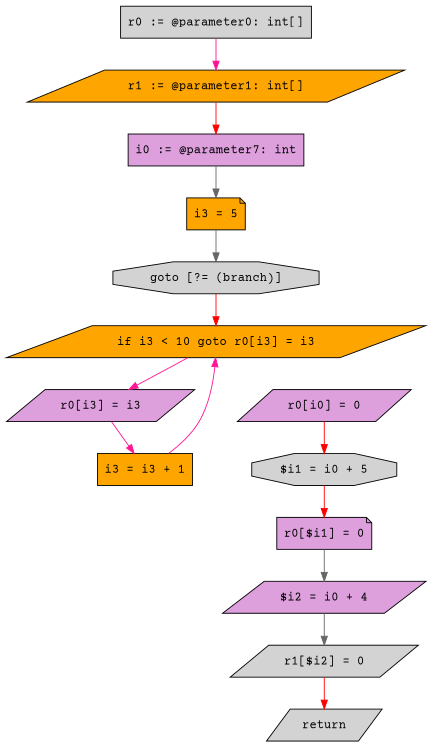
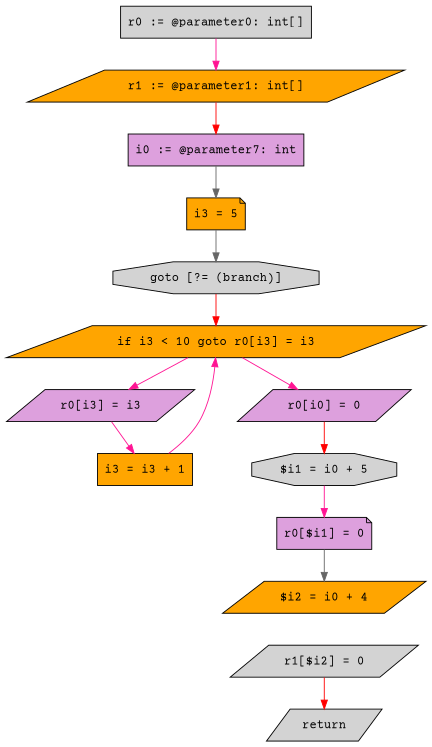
  digraph {
    fontname="Courier Prime"
    node [fillcolor=lightgrey fontname="Courier Prime" shape=parallelogram style=filled]
    edge [color=deeppink fontname="Courier Prime"]
    "r0 := @parameter0: int[]" [shape=box]
    "r1 := @parameter1: int[]" [fillcolor=orange]
    n3 [fillcolor=plum label="i0 := @parameter7: int" shape=box]
    n4 [fillcolor=orange label="i3 = 5" shape=note]
    "goto [?= (branch)]" [shape=octagon]
    "if i3 < 10 goto r0[i3] = i3" [fillcolor=orange]
    "r0[i3] = i3" [fillcolor=plum]
    "r0[i0] = 0" [fillcolor=plum]
    "i3 = i3 + 1" [fillcolor=orange shape=box]
    "$i1 = i0 + 5" [shape=octagon]
    "r0[$i1] = 0" [fillcolor=plum shape=note]
-   "$i2 = i0 + 4" [fillcolor=plum]
+   "$i2 = i0 + 4" [fillcolor=orange]
    "r1[$i2] = 0"
    return
    "r0 := @parameter0: int[]" -> "r1 := @parameter1: int[]"
    "r1 := @parameter1: int[]" -> n3 [color=red]
    n3 -> n4 [color=gray40]
    n4 -> "goto [?= (branch)]" [color=gray40]
    "goto [?= (branch)]" -> "if i3 < 10 goto r0[i3] = i3" [color=red]
    "if i3 < 10 goto r0[i3] = i3" -> "r0[i3] = i3"
+   "if i3 < 10 goto r0[i3] = i3" -> "r0[i0] = 0"
    "r0[i3] = i3" -> "i3 = i3 + 1"
    "r0[i0] = 0" -> "$i1 = i0 + 5" [color=red]
    "i3 = i3 + 1" -> "if i3 < 10 goto r0[i3] = i3"
-   "$i1 = i0 + 5" -> "r0[$i1] = 0" [color=red]
+   "$i1 = i0 + 5" -> "r0[$i1] = 0"
    "r0[$i1] = 0" -> "$i2 = i0 + 4" [color=gray40]
-   "$i2 = i0 + 4" -> "r1[$i2] = 0" [color=gray40]
    "r1[$i2] = 0" -> return [color=red]
  }
